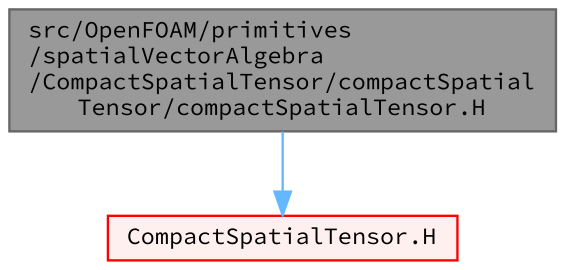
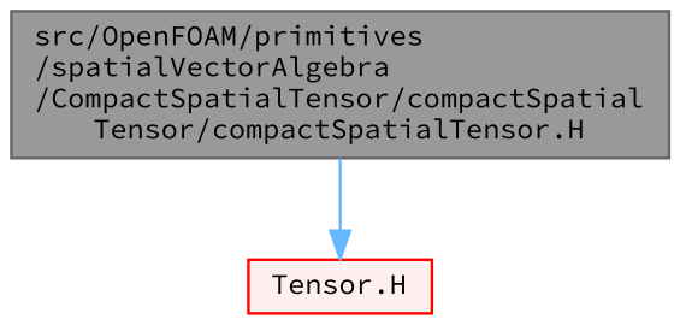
  digraph {
    fontname="Source Code Pro"
    node [fontname="Source Code Pro" fontsize=10 shape=box style=filled]
    n1 [color=gray40 fillcolor=grey60 fontcolor=black height=0.2 label="src/OpenFOAM/primitives\l/spatialVectorAlgebra\l/CompactSpatialTensor/compactSpatial\lTensor/compactSpatialTensor.H" width=0.4]
-   n2 [color=red fillcolor="#FFF0F0" height=0.2 label="CompactSpatialTensor.H" width=0.4]
+   n2 [color=red fillcolor="#FFF0F0" height=0.2 label="Tensor.H" width=0.4]
    n1 -> n2 [color=steelblue1 fontname="Source Code Pro" fontsize=10 labelfontname=Helvetica labelfontsize=10 style=solid]
  }
